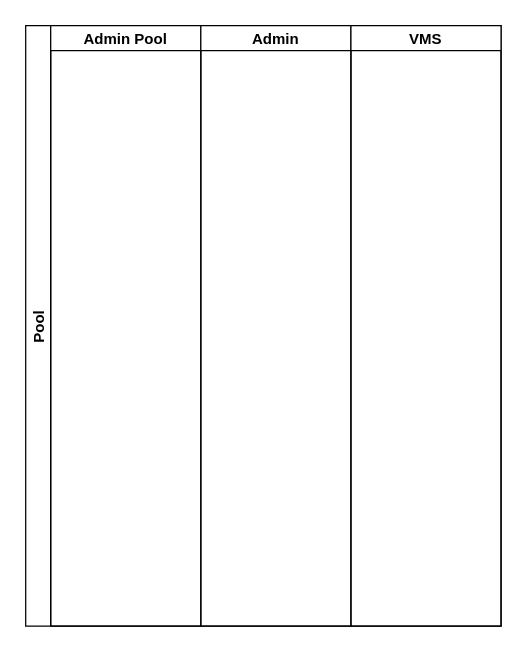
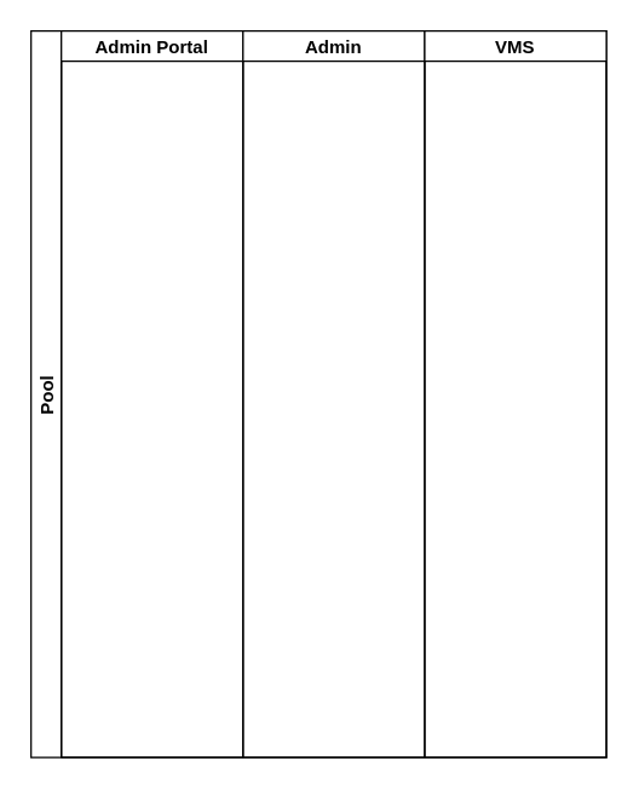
  <mxCell id="0" />
  <mxCell id="1" parent="0" />
  <mxCell id="2" value="Pool" style="swimlane;childLayout=stackLayout;resizeParent=1;resizeParentMax=0;startSize=20;horizontal=0;horizontalStack=1;" vertex="1" parent="1"><mxGeometry x="20" y="20" width="380" height="480" as="geometry" /></mxCell>
- <mxCell id="3" value="Admin Pool" style="swimlane;startSize=20;" vertex="1" parent="2"><mxGeometry x="20" width="120" height="480" as="geometry" /></mxCell>
+ <mxCell id="3" value="Admin Portal" style="swimlane;startSize=20;" vertex="1" parent="2"><mxGeometry x="20" width="120" height="480" as="geometry" /></mxCell>
  <mxCell id="4" value="Admin" style="swimlane;startSize=20;" vertex="1" parent="2"><mxGeometry x="140" width="120" height="480" as="geometry" /></mxCell>
  <mxCell id="5" value="VMS" style="swimlane;startSize=20;" vertex="1" parent="2"><mxGeometry x="260" width="120" height="480" as="geometry" /></mxCell>
